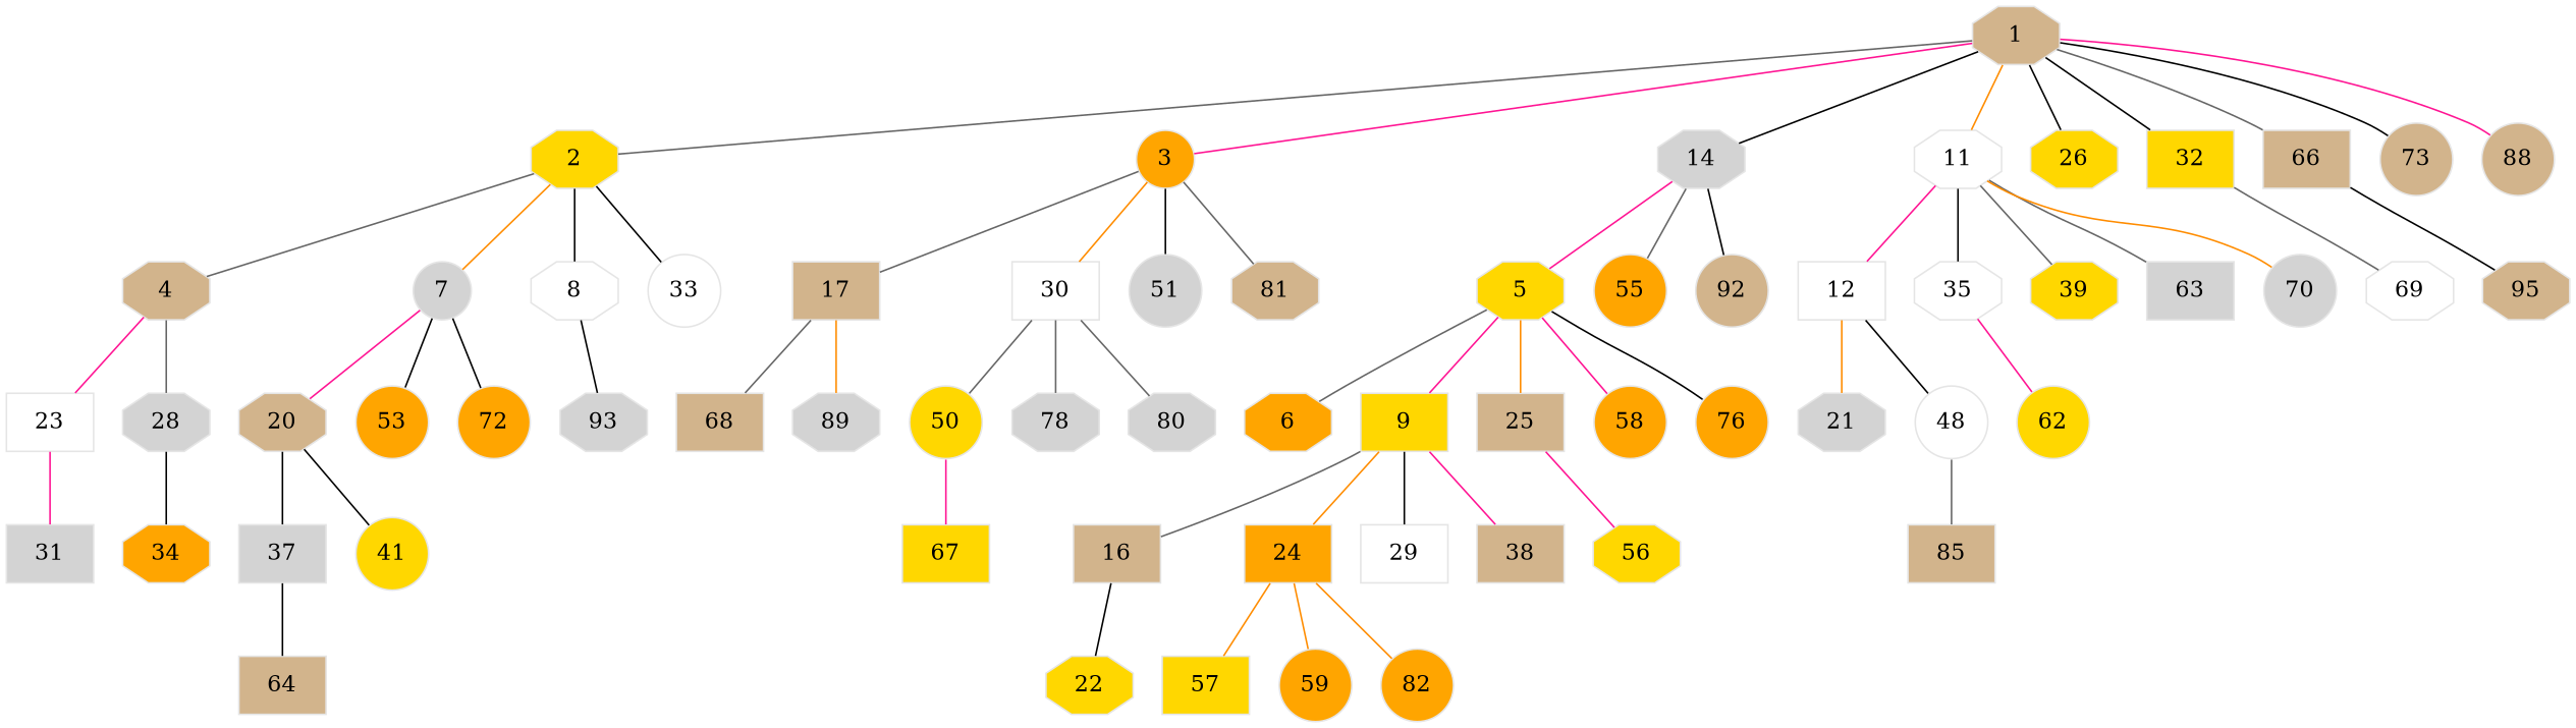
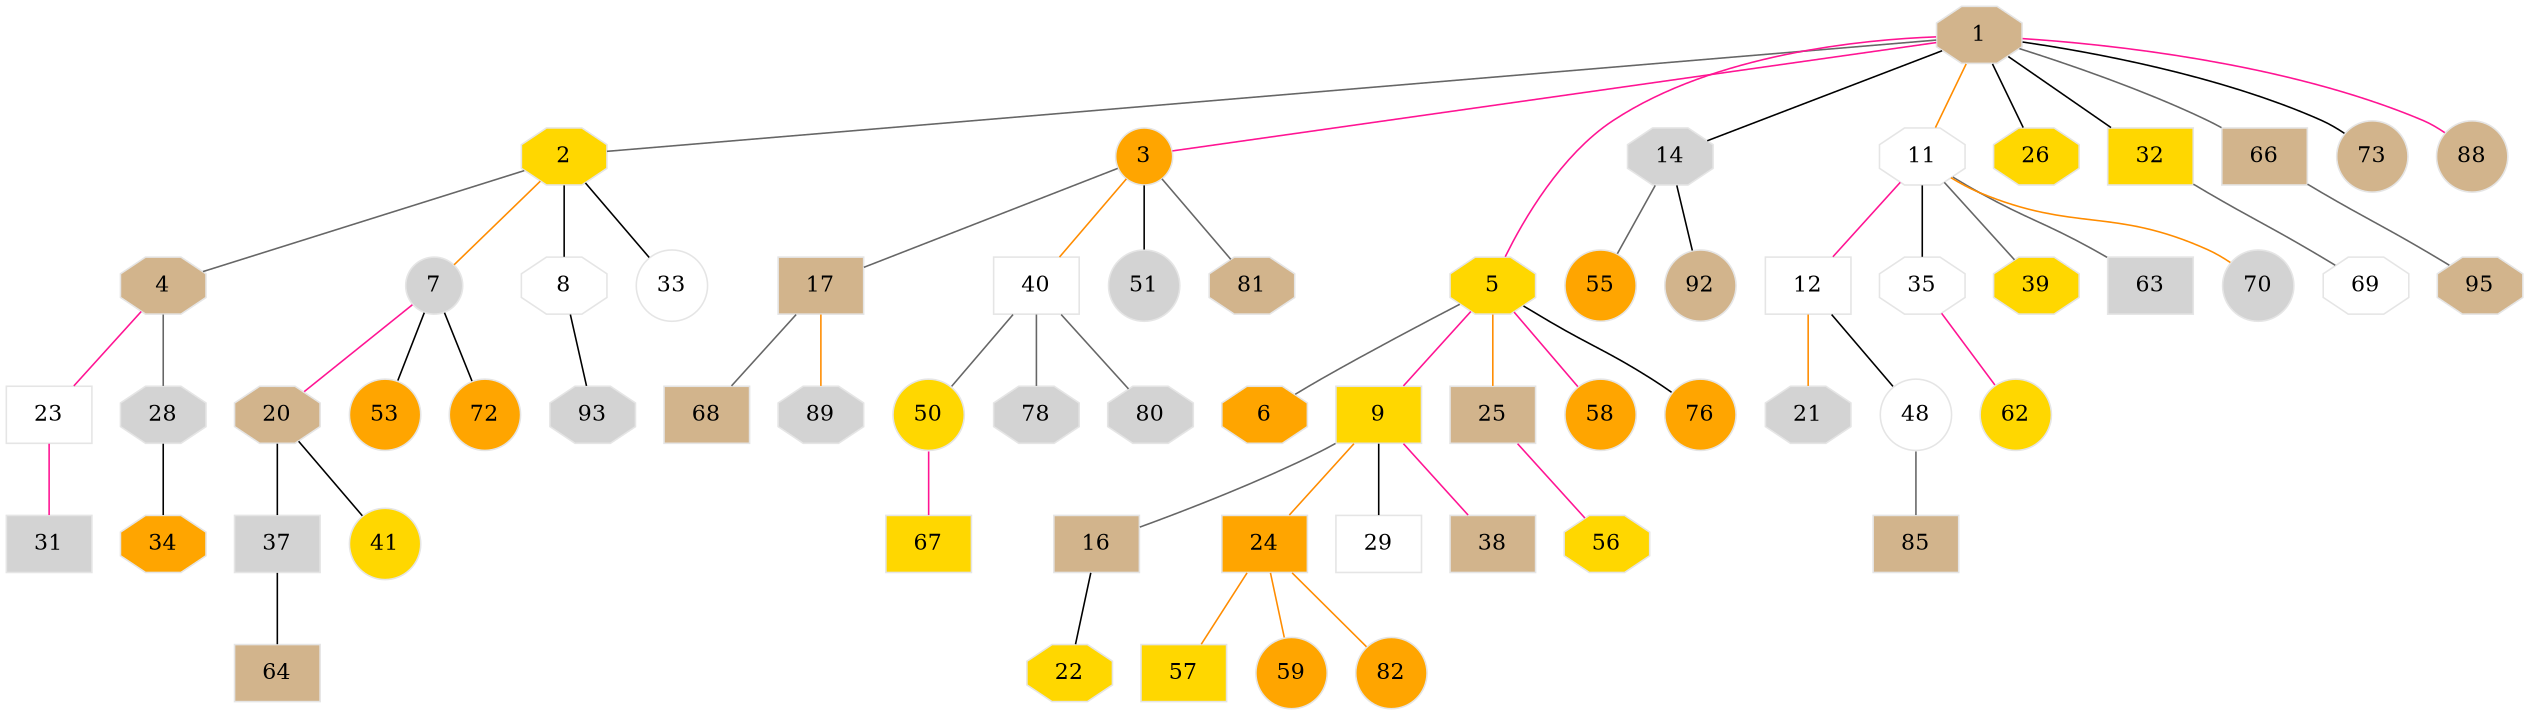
  graph {
    node [color=gray90 fillcolor=tan shape=octagon style=filled]
    edge [color=black]
    1 [super="+10"]
    2 [fillcolor=gold super="+65"]
    3 [fillcolor=orange shape=circle super="+44"]
    5 [fillcolor=gold super="+49"]
    11 [fillcolor=white super="+60"]
    14 [fillcolor=lightgrey super="+42"]
    26 [fillcolor=gold super="+36"]
    32 [fillcolor=gold shape=box super="+90"]
    66 [shape=box]
    73 [shape=circle]
    88 [shape=circle]
    4 [super="+61"]
    7 [fillcolor=lightgrey shape=circle super="+18"]
    8 [fillcolor=white super="+96"]
    33 [fillcolor=white shape=circle super="+84"]
    17 [shape=box super="+87"]
-   30 [fillcolor=white shape=box super="+43"]
+   30 [fillcolor=white shape=box super="+43" label=40]
    51 [fillcolor=lightgrey shape=circle]
    81
    6 [fillcolor=orange super="+19"]
    9 [fillcolor=gold shape=box super="+15"]
    25 [shape=box super="+77"]
    58 [fillcolor=orange shape=circle]
    76 [fillcolor=orange shape=circle super="+83"]
    12 [fillcolor=white shape=box super="+13"]
    35 [fillcolor=white super="+46"]
    39 [fillcolor=gold super="+45"]
    63 [fillcolor=lightgrey shape=box]
    70 [fillcolor=lightgrey shape=circle]
    55 [fillcolor=orange shape=circle super="+86"]
    92 [shape=circle]
    69 [fillcolor=white]
    95
    23 [fillcolor=white shape=box super="+94"]
    28 [fillcolor=lightgrey super="+91"]
    20 [super="+40"]
    53 [fillcolor=orange shape=circle]
    72 [fillcolor=orange shape=circle]
    93 [fillcolor=lightgrey]
    68 [shape=box]
    89 [fillcolor=lightgrey]
    50 [fillcolor=gold shape=circle]
    78 [fillcolor=lightgrey]
    80 [fillcolor=lightgrey]
    31 [fillcolor=lightgrey shape=box super="+71"]
    34 [fillcolor=orange]
    16 [shape=box]
    24 [fillcolor=orange shape=box super="+54"]
    n49 [fillcolor=white label=29 shape=box]
    38 [shape=box]
    56 [fillcolor=gold super="+74"]
    37 [fillcolor=lightgrey shape=box super="+52"]
    41 [fillcolor=gold shape=circle]
    22 [fillcolor=gold super="+29"]
    57 [fillcolor=gold shape=box]
    59 [fillcolor=orange shape=circle]
    82 [fillcolor=orange shape=circle super="+98"]
    21 [fillcolor=lightgrey super="+47"]
    48 [fillcolor=white shape=circle super="+75"]
    62 [fillcolor=gold shape=circle super="+79"]
    85 [shape=box super="+97"]
    64 [shape=box]
    67 [fillcolor=gold shape=box]
    1 -- 2 [color=gray40]
    1 -- 3 [color=deeppink]
-   14 -- 5 [color=deeppink]
+   1 -- 5 [color=deeppink]
    1 -- 11 [color=darkorange]
    1 -- 14
    1 -- 26
    1 -- 32
    1 -- 66 [color=gray40]
    1 -- 73
    1 -- 88 [color=deeppink]
    2 -- 4 [color=gray40]
    2 -- 7 [color=darkorange]
    2 -- 8
    2 -- 33
    3 -- 17 [color=gray40]
    3 -- 30 [color=darkorange]
    3 -- 51
    3 -- 81 [color=gray40]
    5 -- 6 [color=gray40]
    5 -- 9 [color=deeppink]
    5 -- 25 [color=darkorange]
    5 -- 58 [color=deeppink]
    5 -- 76
    11 -- 12 [color=deeppink]
    11 -- 35
    11 -- 39 [color=gray40]
    11 -- 63 [color=gray40]
    11 -- 70 [color=darkorange]
    14 -- 55 [color=gray40]
    14 -- 92
    32 -- 69 [color=gray40]
-   66 -- 95
+   66 -- 95 [color=gray40]
    4 -- 23 [color=deeppink]
    4 -- 28 [color=gray40]
    7 -- 20 [color=deeppink]
    7 -- 53
    7 -- 72
    8 -- 93
    17 -- 68 [color=gray40]
    17 -- 89 [color=darkorange]
    30 -- 50 [color=gray40]
    30 -- 78 [color=gray40]
    30 -- 80 [color=gray40]
    9 -- 16 [color=gray40]
    9 -- 24 [color=darkorange]
    9 -- n49
    9 -- 38 [color=deeppink]
    25 -- 56 [color=deeppink]
    12 -- 21 [color=darkorange]
    12 -- 48
    35 -- 62 [color=deeppink]
    23 -- 31 [color=deeppink]
    28 -- 34
    20 -- 37
    20 -- 41
    50 -- 67 [color=deeppink]
    16 -- 22
    24 -- 57 [color=darkorange]
    24 -- 59 [color=darkorange]
    24 -- 82 [color=darkorange]
    37 -- 64
    48 -- 85 [color=gray40]
  }
